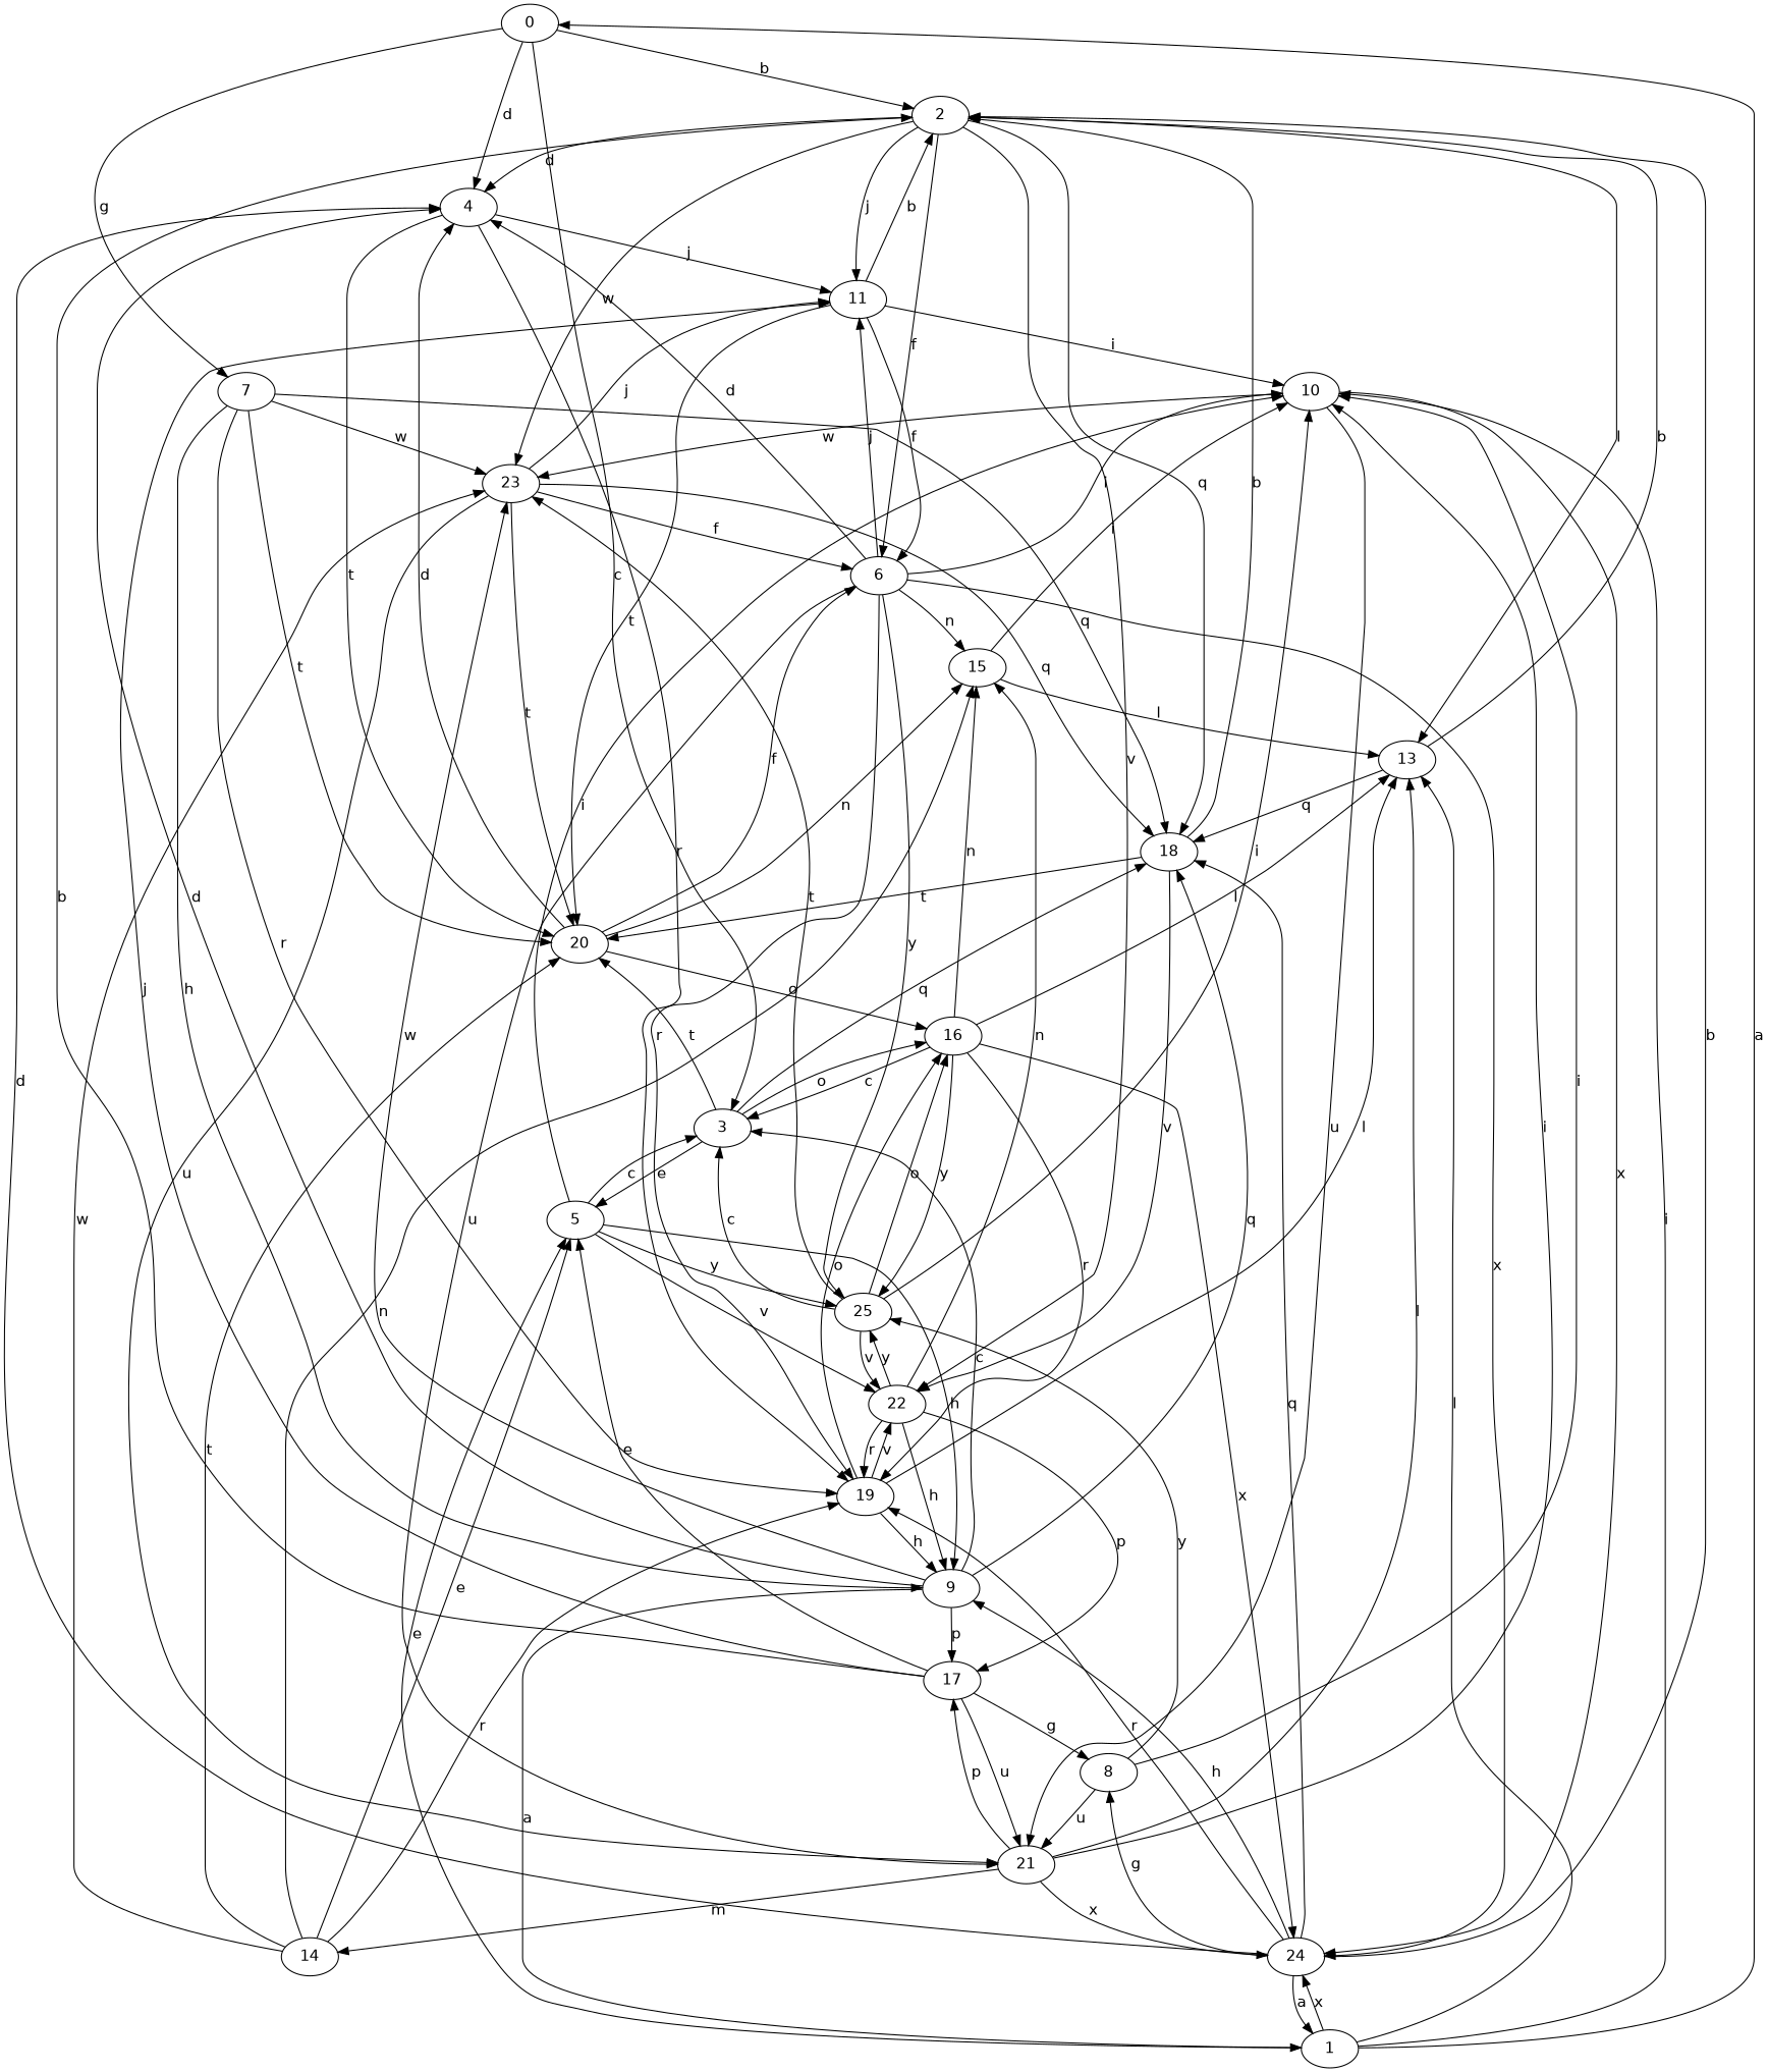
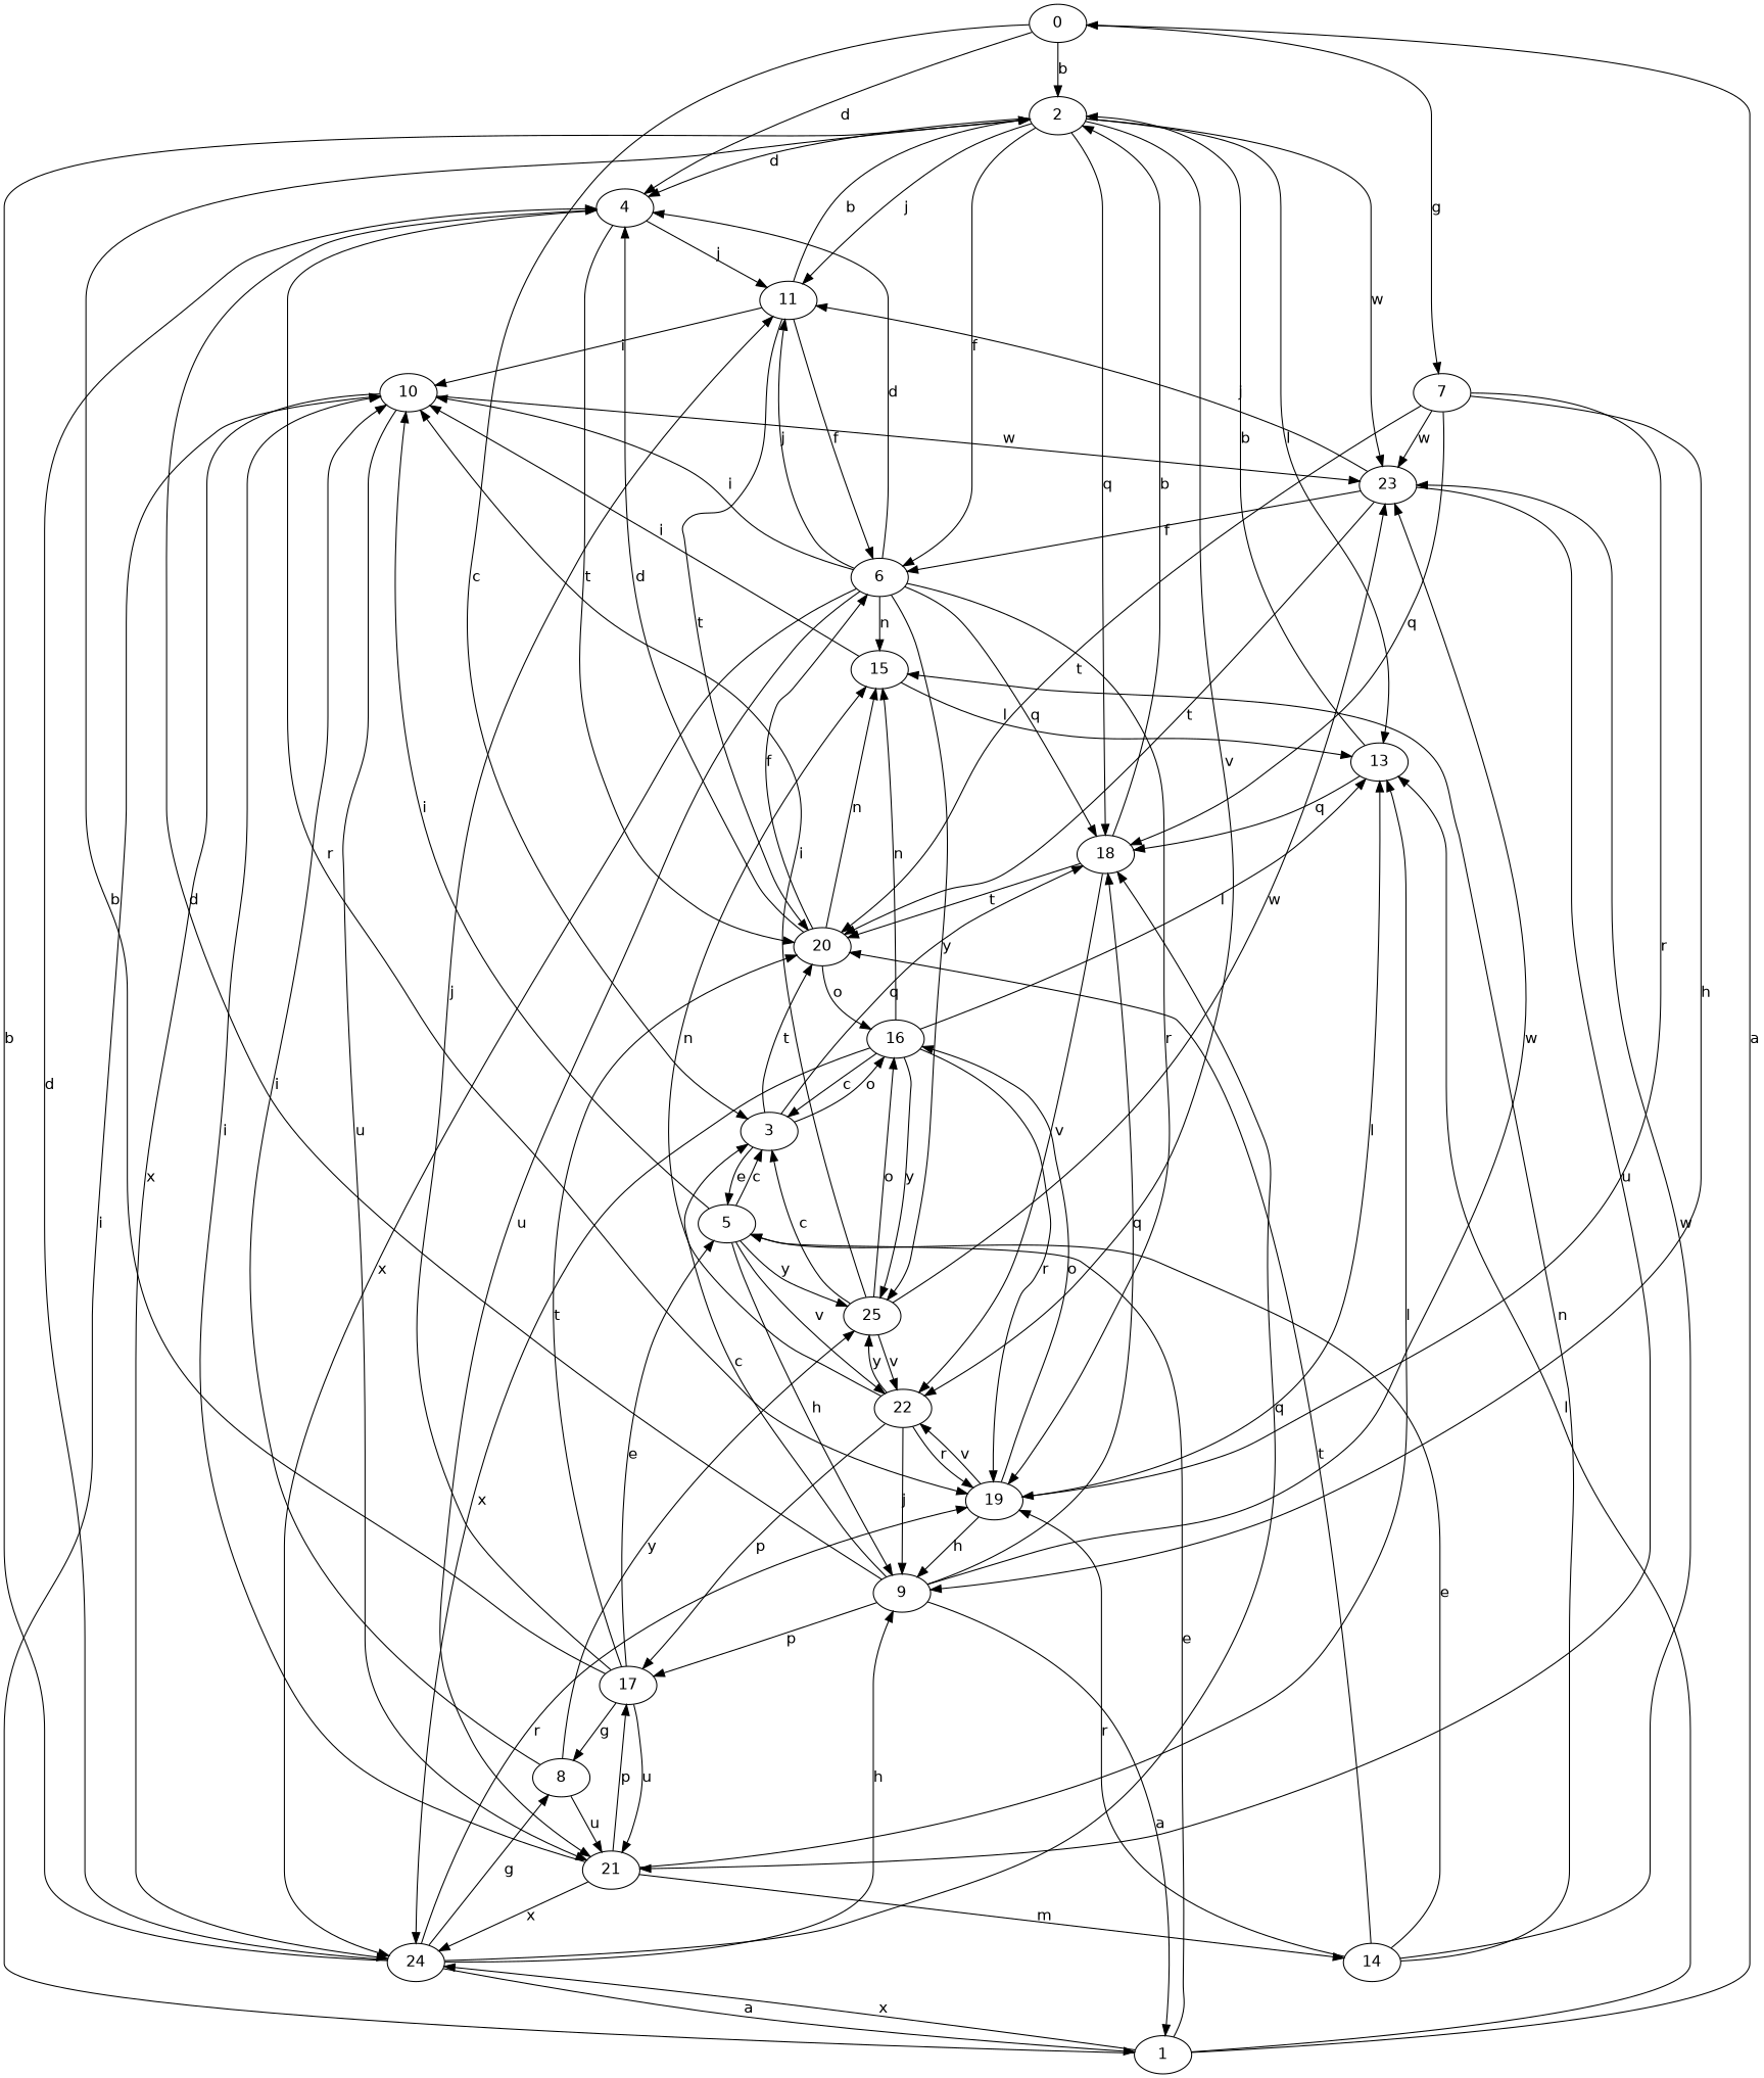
  strict digraph {
    fontname="DejaVu Sans"
    node [fontname="DejaVu Sans"]
    edge [fontname="DejaVu Sans"]
    0
    2
    3
    4
    7
    13
    6
    11
    18
    22
    23
    5
    16
    20
    19
    9
    1
    10
    24
    25
    21
    8
    15
    17
    14
    0 -> 2 [label=b]
    0 -> 3 [label=c]
    0 -> 4 [label=d]
    0 -> 7 [label=g]
    2 -> 4 [label=d]
    2 -> 13 [label=l]
    2 -> 6 [label=f]
    2 -> 11 [label=j]
    2 -> 18 [label=q]
    2 -> 22 [label=v]
    2 -> 23 [label=w]
    3 -> 18 [label=q]
    3 -> 5 [label=e]
    3 -> 16 [label=o]
    3 -> 20 [label=t]
    4 -> 11 [label=j]
    4 -> 20 [label=t]
    4 -> 19 [label=r]
    7 -> 18 [label=q]
    7 -> 23 [label=w]
    7 -> 20 [label=t]
    7 -> 19 [label=r]
    7 -> 9 [label=h]
    13 -> 2 [label=b]
    13 -> 18 [label=q]
    6 -> 4 [label=d]
    6 -> 11 [label=j]
    6 -> 19 [label=r]
    6 -> 10 [label=i]
    6 -> 24 [label=x]
    6 -> 25 [label=y]
    6 -> 21 [label=u]
    6 -> 15 [label=n]
    11 -> 2 [label=b]
    11 -> 6 [label=f]
    11 -> 20 [label=t]
    11 -> 10 [label=i]
    18 -> 2 [label=b]
    18 -> 22 [label=v]
    18 -> 20 [label=t]
    22 -> 19 [label=r]
-   22 -> 9 [label=h]
+   22 -> 9 [label=j]
    22 -> 25 [label=y]
    22 -> 15 [label=n]
    22 -> 17 [label=p]
    23 -> 6 [label=f]
    23 -> 11 [label=j]
-   23 -> 18 [label=q]
+   6 -> 18 [label=q]
    23 -> 20 [label=t]
    23 -> 21 [label=u]
    5 -> 3 [label=c]
    5 -> 22 [label=v]
    5 -> 9 [label=h]
    5 -> 10 [label=i]
    5 -> 25 [label=y]
    16 -> 3 [label=c]
    16 -> 13 [label=l]
    16 -> 19 [label=r]
    16 -> 24 [label=x]
    16 -> 25 [label=y]
    16 -> 15 [label=n]
    20 -> 4 [label=d]
    20 -> 6 [label=f]
    20 -> 16 [label=o]
    20 -> 15 [label=n]
    19 -> 13 [label=l]
    19 -> 22 [label=v]
    19 -> 16 [label=o]
    19 -> 9 [label=h]
    9 -> 3 [label=c]
    9 -> 4 [label=d]
    9 -> 18 [label=q]
    9 -> 23 [label=w]
    9 -> 1 [label=a]
    9 -> 17 [label=p]
    1 -> 0 [label=a]
    1 -> 13 [label=l]
    1 -> 5 [label=e]
    1 -> 10 [label=i]
    1 -> 24 [label=x]
    10 -> 23 [label=w]
    10 -> 24 [label=x]
    10 -> 21 [label=u]
    24 -> 2 [label=b]
    24 -> 4 [label=d]
    24 -> 18 [label=q]
    24 -> 19 [label=r]
    24 -> 9 [label=h]
    24 -> 1 [label=a]
    24 -> 8 [label=g]
    25 -> 3 [label=c]
    25 -> 22 [label=v]
-   25 -> 23 [label=t]
+   25 -> 23 [label=w]
    25 -> 16 [label=o]
    25 -> 10 [label=i]
    21 -> 13 [label=l]
    21 -> 10 [label=i]
    21 -> 24 [label=x]
    21 -> 17 [label=p]
    21 -> 14 [label=m]
    8 -> 10 [label=i]
    8 -> 25 [label=y]
    8 -> 21 [label=u]
    15 -> 13 [label=l]
    15 -> 10 [label=i]
    17 -> 2 [label=b]
    17 -> 11 [label=j]
    17 -> 5 [label=e]
+   17 -> 20 [label=t]
    17 -> 21 [label=u]
    17 -> 8 [label=g]
    14 -> 23 [label=w]
    14 -> 5 [label=e]
    14 -> 20 [label=t]
    14 -> 19 [label=r]
    14 -> 15 [label=n]
  }
